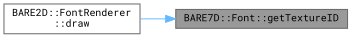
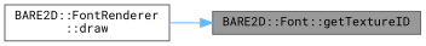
  digraph {
    rankdir=RL
    fontname="Roboto Mono"
    node [fontname="Roboto Mono" fontsize=10 shape=box style=filled]
-   n1 [color=gray40 fillcolor=grey60 fontcolor=black height=0.2 label="BARE7D::Font::getTextureID" width=0.4]
+   n1 [color=gray40 fillcolor=grey60 fontcolor=black height=0.2 label="BARE2D::Font::getTextureID" width=0.4]
    n2 [color=grey40 fillcolor=white height=0.2 label="BARE2D::FontRenderer\l::draw" width=0.4]
    n1 -> n2 [color=steelblue1 dir=back fontname="Roboto Mono" fontsize=10 labelfontname=Helvetica labelfontsize=10 style=solid]
  }
